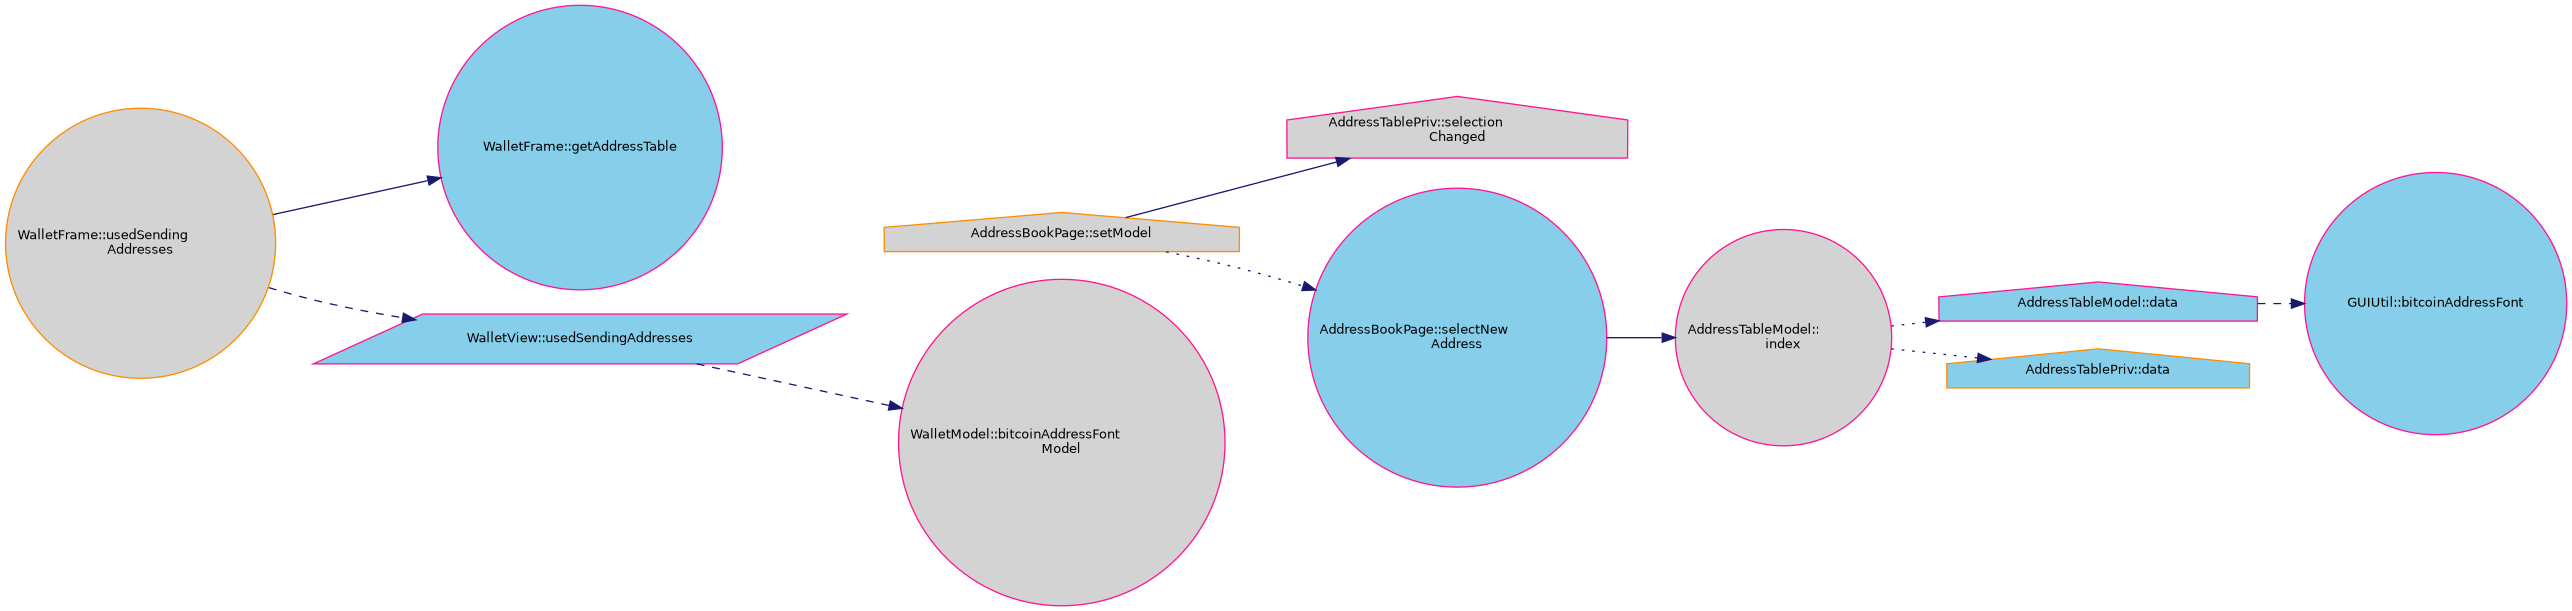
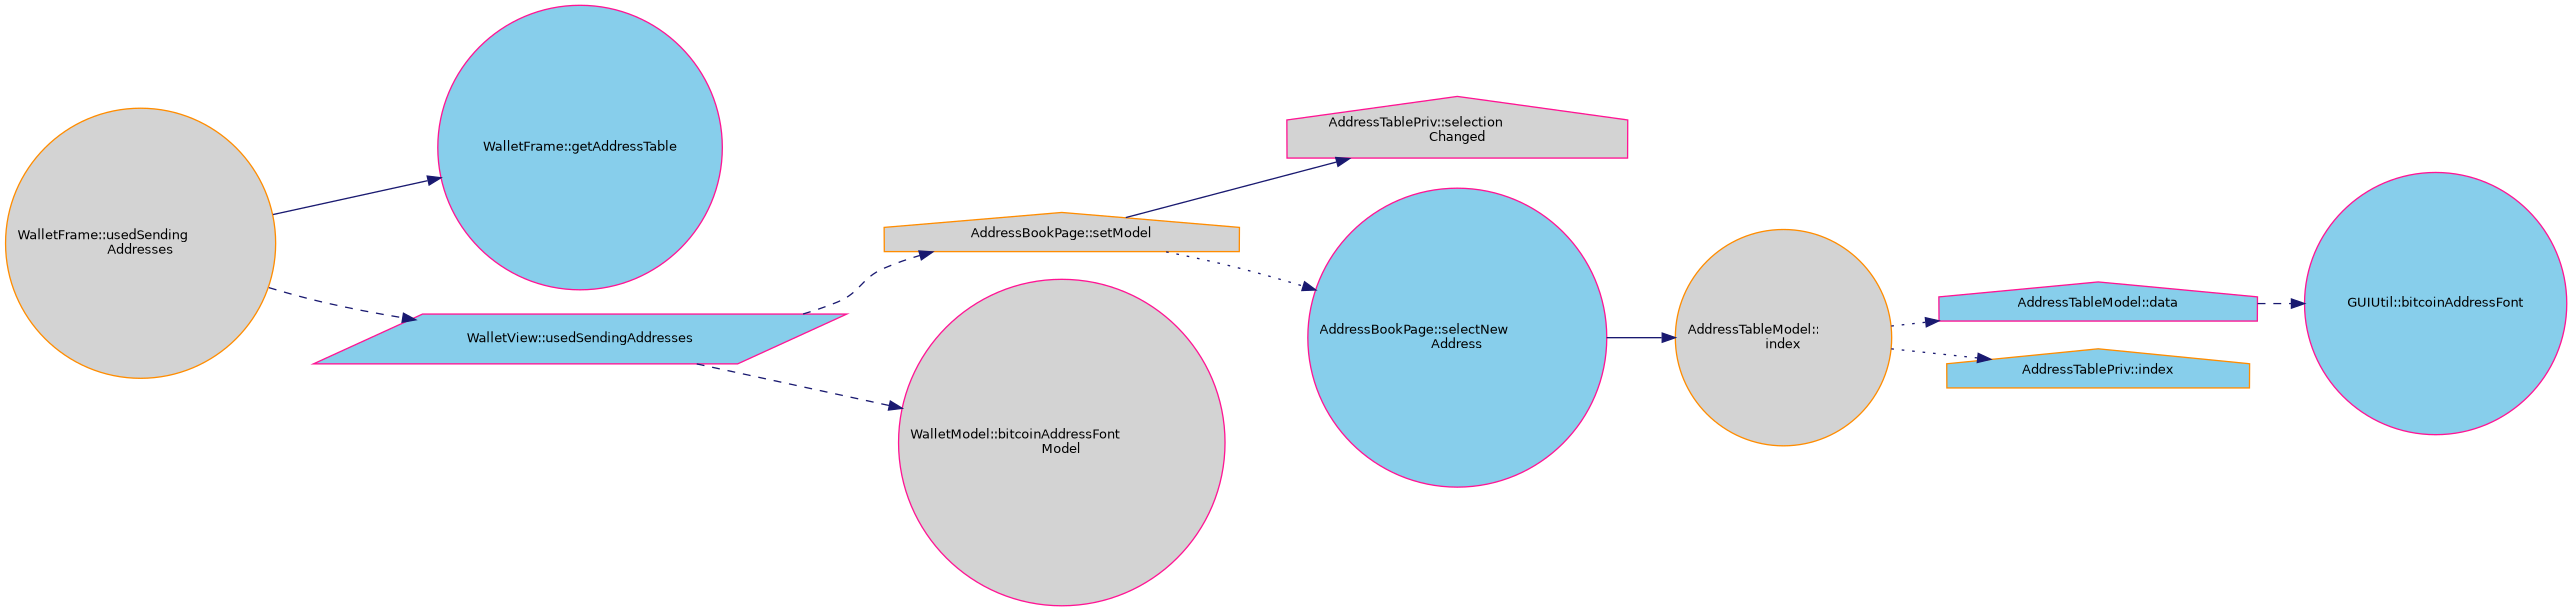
  digraph {
    rankdir=LR
    node [color=deeppink fillcolor=skyblue fontname=Helvetica fontsize=10 shape=circle style=filled]
    edge [color=midnightblue fontname=Helvetica fontsize=10 labelfontname=Helvetica labelfontsize=10 style=dashed]
    n1 [color=darkorange fillcolor=lightgrey fontcolor=black height=0.2 label="WalletFrame::usedSending\lAddresses" width=0.4]
    n2 [height=0.2 label="WalletFrame::getAddressTable" width=0.4]
    n3 [height=0.2 label="WalletView::usedSendingAddresses" shape=parallelogram width=0.4]
    n4 [color=darkorange fillcolor=lightgrey height=0.2 label="AddressBookPage::setModel" shape=house width=0.4]
    n5 [fillcolor=lightgrey height=0.2 label="WalletModel::bitcoinAddressFont\lModel" width=0.4]
    n6 [fillcolor=lightgrey height=0.2 label="AddressTablePriv::selection\lChanged" shape=house width=0.4]
    n7 [height=0.2 label="AddressBookPage::selectNew\lAddress" width=0.4]
-   n8 [fillcolor=lightgrey height=0.2 label="AddressTableModel::\lindex" width=0.4]
+   n8 [color=darkorange fillcolor=lightgrey height=0.2 label="AddressTableModel::\lindex" width=0.4]
    n9 [height=0.2 label="AddressTableModel::data" shape=house width=0.4]
-   n10 [color=darkorange height=0.2 label="AddressTablePriv::data" shape=house width=0.4]
+   n10 [color=darkorange height=0.2 label="AddressTablePriv::index" shape=house width=0.4]
    n11 [height=0.2 label="GUIUtil::bitcoinAddressFont" width=0.4]
    n1 -> n2 [style=solid]
    n1 -> n3
+   n3 -> n4
    n3 -> n5
    n4 -> n6 [style=solid]
    n4 -> n7 [style=dotted]
    n7 -> n8 [style=solid]
    n8 -> n9 [style=dotted]
    n8 -> n10 [style=dotted]
    n9 -> n11
  }
